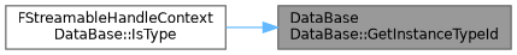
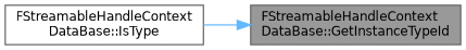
  digraph {
    rankdir=RL
    node [fontname=Helvetica fontsize=10 shape=box style=filled]
-   n1 [color=gray40 fillcolor=grey60 fontcolor=black height=0.2 label="DataBase\lDataBase::GetInstanceTypeId" width=0.4]
+   n1 [color=gray40 fillcolor=grey60 fontcolor=black height=0.2 label="FStreamableHandleContext\lDataBase::GetInstanceTypeId" width=0.4]
    n2 [color=grey40 fillcolor=white height=0.2 label="FStreamableHandleContext\lDataBase::IsType" width=0.4]
    n1 -> n2 [color=steelblue1 dir=back fontname=Helvetica fontsize=10 labelfontname=Helvetica labelfontsize=10 style=solid]
  }
